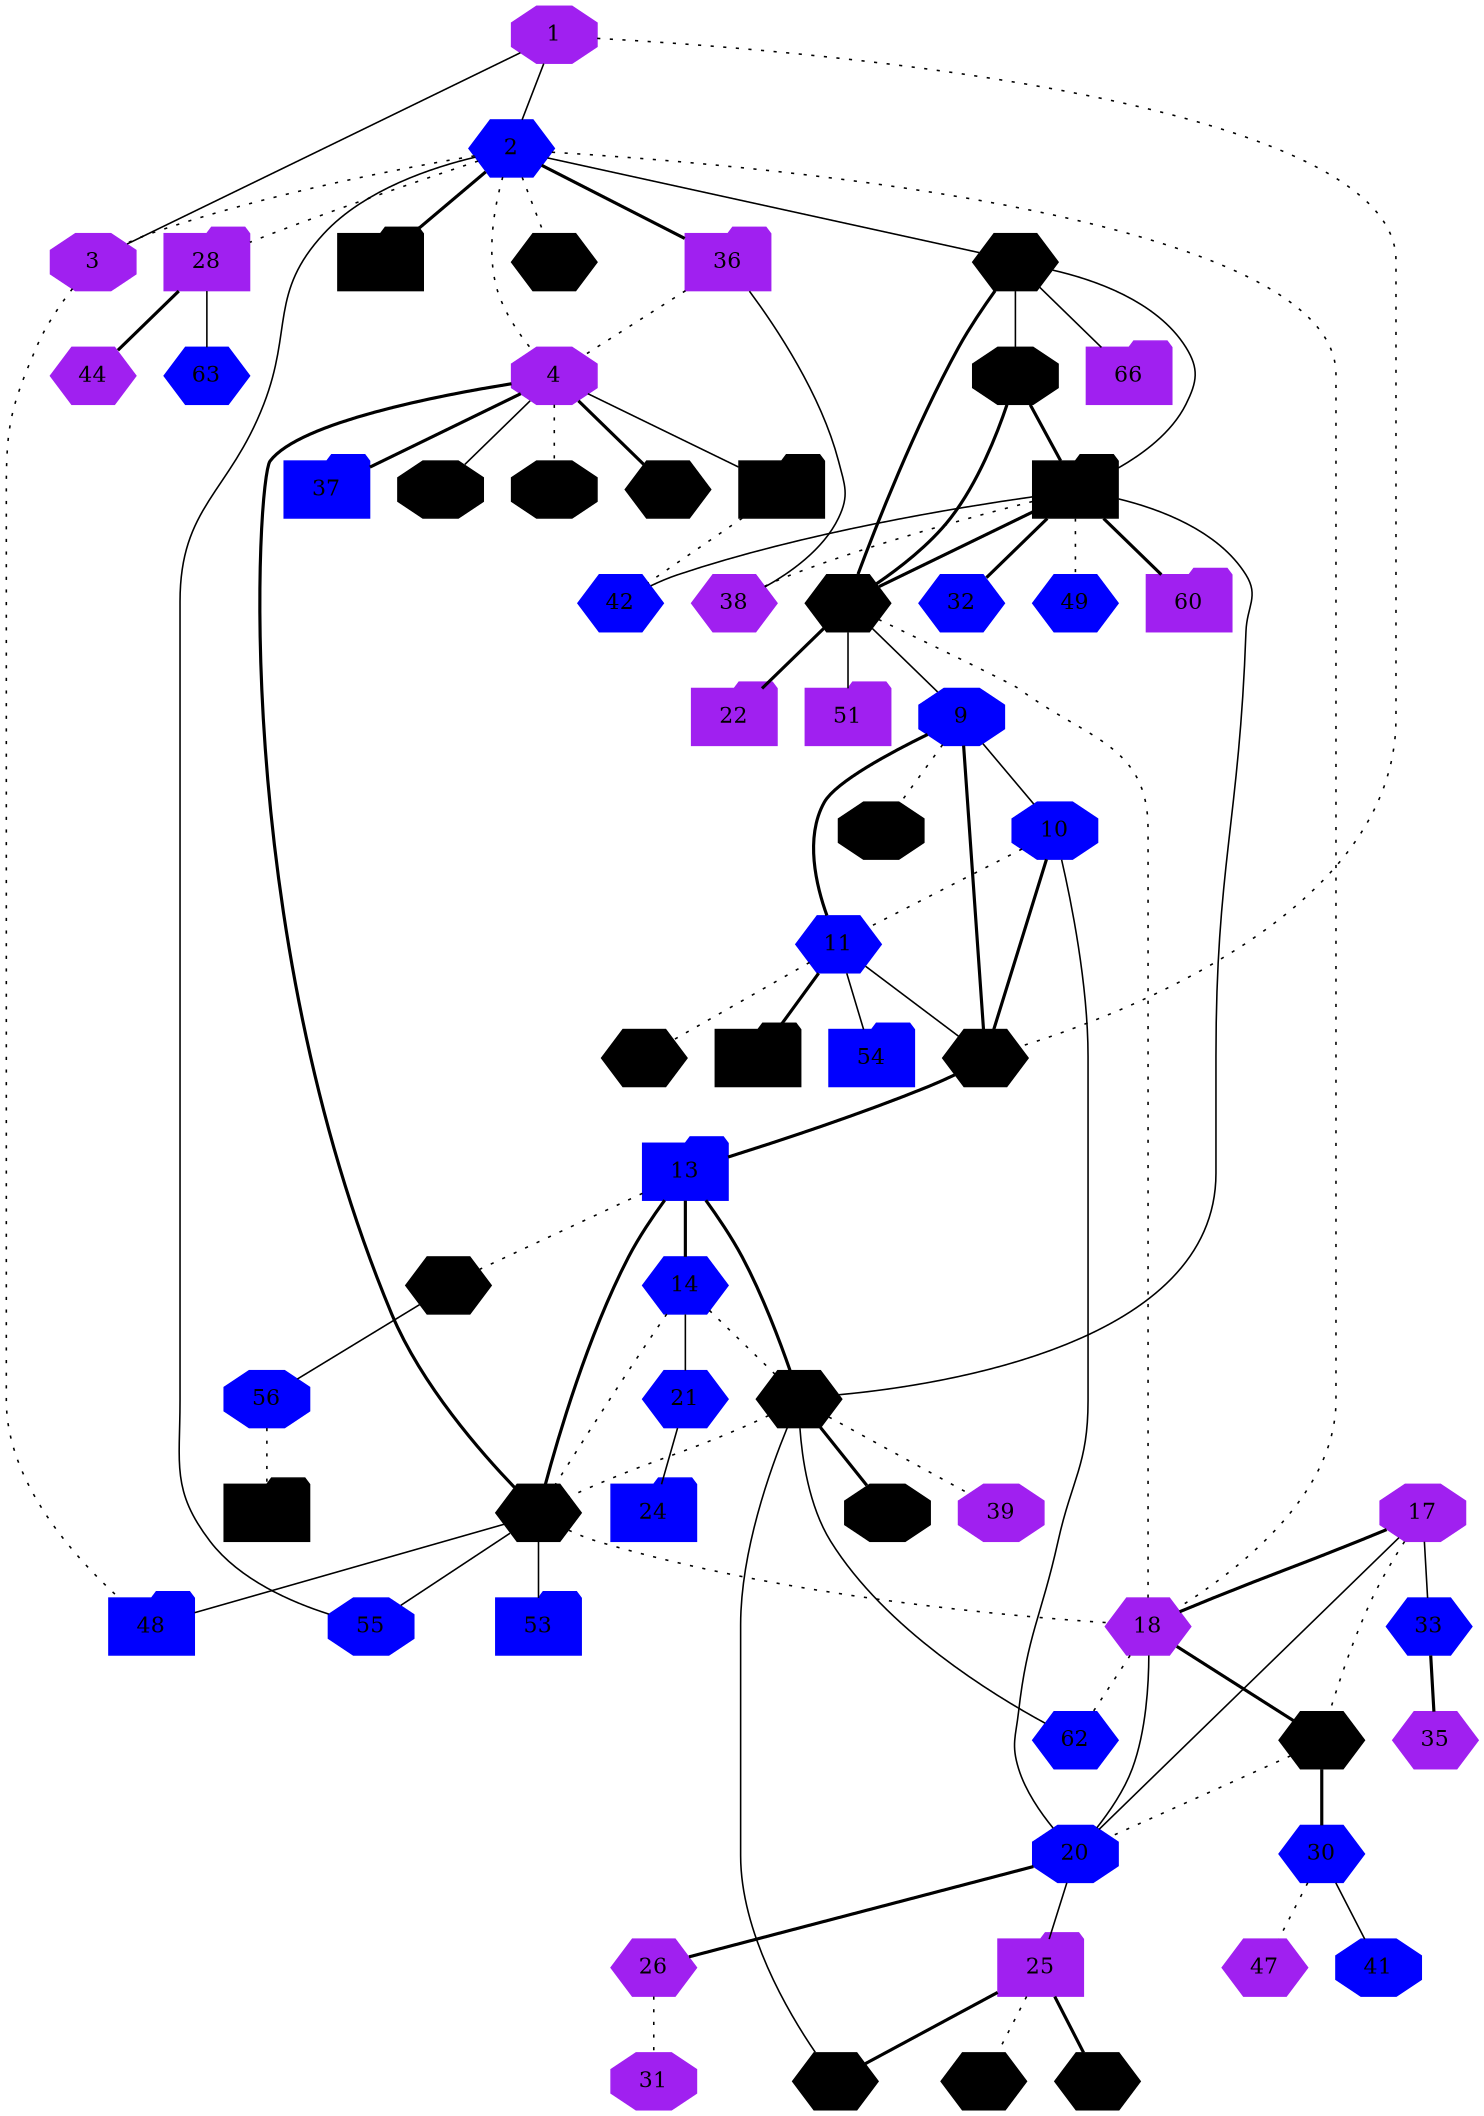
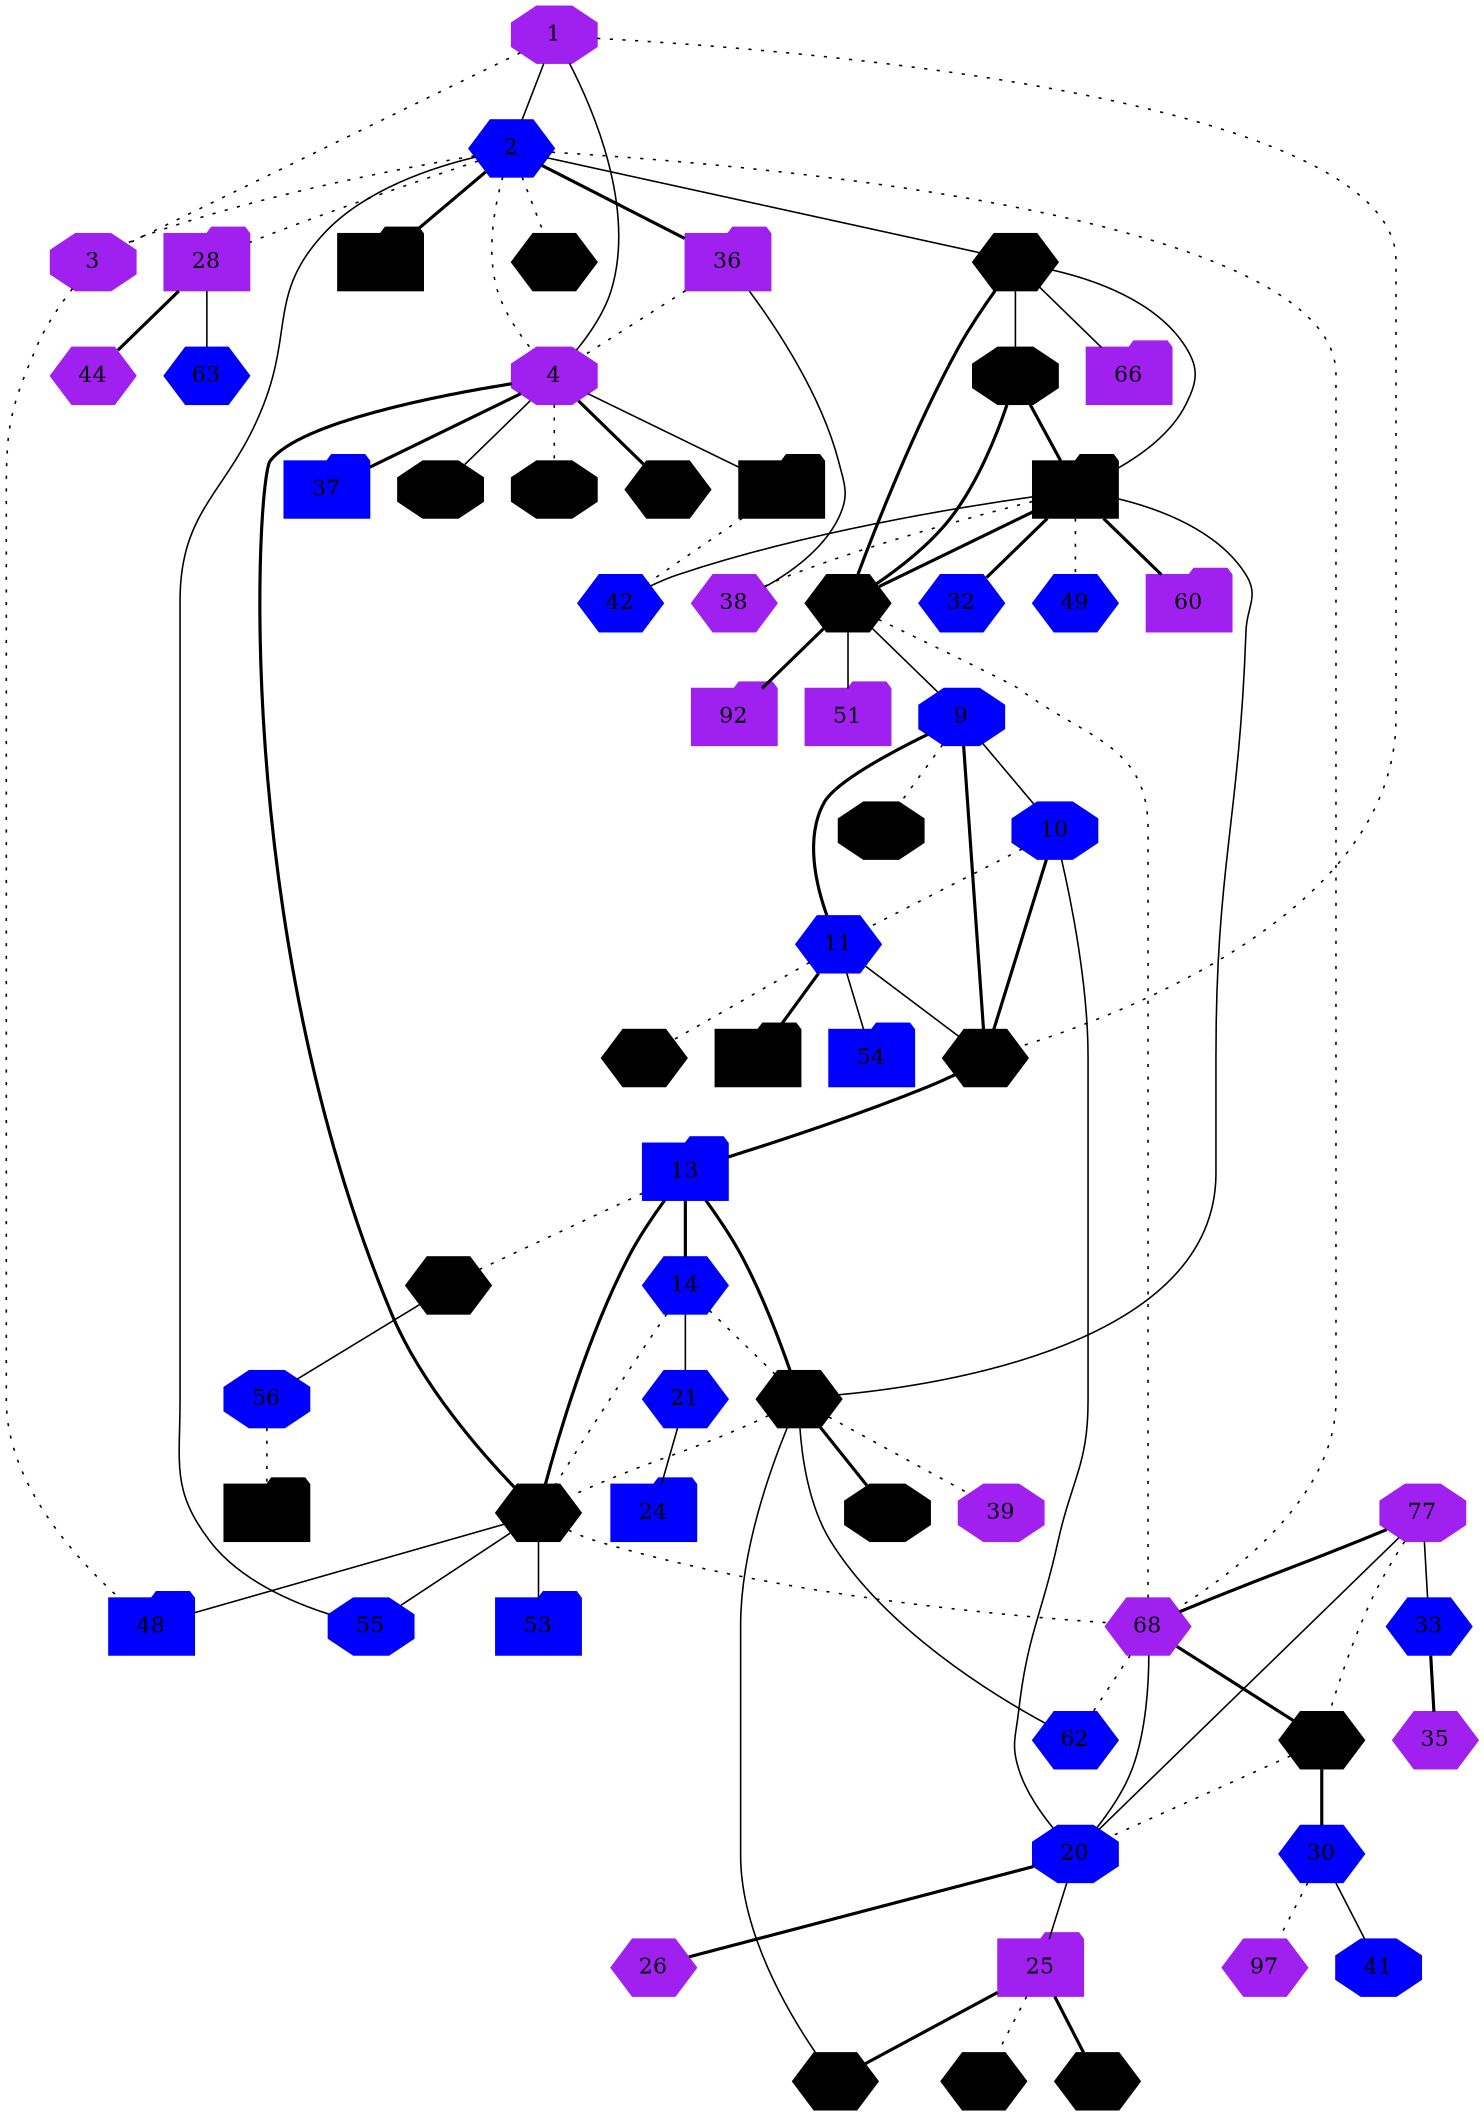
  graph {
    node [color=blue shape=hexagon style=filled]
    edge [style=solid weight=1.0]
    1 [color=purple shape=octagon]
    2
    3 [color=purple shape=octagon]
    4 [color=purple shape=octagon]
    12 [color=black]
    5 [color=black]
-   18 [color=purple]
+   18 [color=purple label=68]
    28 [color=purple shape=folder]
    36 [color=purple shape=folder]
    45 [color=black shape=folder]
    55 [shape=octagon]
    65 [color=black]
    48 [shape=folder]
    16 [color=black]
    34 [color=black shape=folder]
    37 [shape=folder]
    40 [color=black shape=octagon]
    43 [color=black shape=octagon]
    57 [color=black]
    13 [shape=folder]
    38 [color=purple]
    6 [color=black shape=octagon]
    7 [color=black shape=folder]
    8 [color=black]
    n25 [color=purple label=66 shape=folder]
    20 [shape=octagon]
    62
    19 [color=black]
    44 [color=purple]
    63
    53 [shape=folder]
    42
    15 [color=black]
    32
    49
    60 [color=purple shape=folder]
    9 [shape=octagon]
-   22 [color=purple shape=folder]
+   22 [color=purple shape=folder label=92]
    51 [color=purple shape=folder]
    23 [color=black shape=octagon]
    39 [color=purple shape=octagon]
    52 [color=black]
    10 [shape=octagon]
    11
    64 [color=black shape=octagon]
    50 [color=black shape=folder]
    54 [shape=folder]
    61 [color=black]
    25 [color=purple shape=folder]
    26 [color=purple]
    14
    27 [color=black]
    21
    56 [shape=octagon]
    24 [shape=folder]
-   17 [color=purple shape=octagon]
+   17 [color=purple shape=octagon label=77]
    33
    30
    35 [color=purple]
    41 [shape=octagon]
-   47 [color=purple]
+   47 [color=purple label=97]
    29 [color=black]
    58 [color=black]
-   31 [color=purple shape=octagon]
    59 [color=black shape=folder]
    1 -- 2
-   1 -- 3
+   1 -- 3 [style=dotted]
+   1 -- 4
    1 -- 12 [style=dotted]
    2 -- 3 [style=dotted]
    2 -- 4 [style=dotted]
    2 -- 5
    2 -- 18 [style=dotted]
    2 -- 28 [style=dotted]
    2 -- 36 [style=bold]
    2 -- 45 [style=bold]
    2 -- 55
    2 -- 65 [style=dotted]
    3 -- 48 [style=dotted]
    4 -- 16 [style=bold]
    4 -- 34
    4 -- 37 [style=bold]
    4 -- 40
    4 -- 43 [style=dotted]
    4 -- 57 [style=bold]
    12 -- 13 [style=bold]
    5 -- 6
    5 -- 7
    5 -- 8 [style=bold]
    5 -- n25
    18 -- 20
    18 -- 62 [style=dotted]
    18 -- 19 [style=bold]
    28 -- 44 [style=bold]
    28 -- 63
    36 -- 4 [style=dotted]
    36 -- 38
    16 -- 18 [style=dotted]
    16 -- 55
    16 -- 48
    16 -- 53
    34 -- 42 [style=dotted]
    13 -- 16 [style=bold]
    13 -- 15 [style=bold]
    13 -- 14 [style=bold]
    13 -- 27 [style=dotted]
    6 -- 7 [style=bold]
    6 -- 8 [style=bold]
    7 -- 38 [style=dotted]
    7 -- 8 [style=bold]
    7 -- 42
    7 -- 15
    7 -- 32 [style=bold]
    7 -- 49 [style=dotted]
    7 -- 60 [style=bold]
    8 -- 18 [style=dotted]
    8 -- 9
    8 -- 22 [style=bold]
    8 -- 51
    20 -- 25
    20 -- 26 [style=bold]
    19 -- 20 [style=dotted]
    19 -- 30 [style=bold]
    15 -- 16 [style=dotted]
    15 -- 62
    15 -- 23 [style=bold]
    15 -- 39 [style=dotted]
    15 -- 52
    9 -- 12 [style=bold]
    9 -- 10
    9 -- 11 [style=bold]
    9 -- 64 [style=dotted]
    10 -- 12 [style=bold]
    10 -- 20
    10 -- 11 [style=dotted]
    11 -- 12
    11 -- 50 [style=bold]
    11 -- 54
    11 -- 61 [style=dotted]
    25 -- 52 [style=bold]
    25 -- 29 [style=dotted]
    25 -- 58 [style=bold]
-   26 -- 31 [style=dotted]
    14 -- 16 [style=dotted]
    14 -- 15 [style=dotted]
    14 -- 21
    27 -- 56
    21 -- 24
    56 -- 59 [style=dotted]
    17 -- 18 [style=bold]
    17 -- 20
    17 -- 19 [style=dotted]
    17 -- 33
    33 -- 35 [style=bold]
    30 -- 41
    30 -- 47 [style=dotted]
  }
